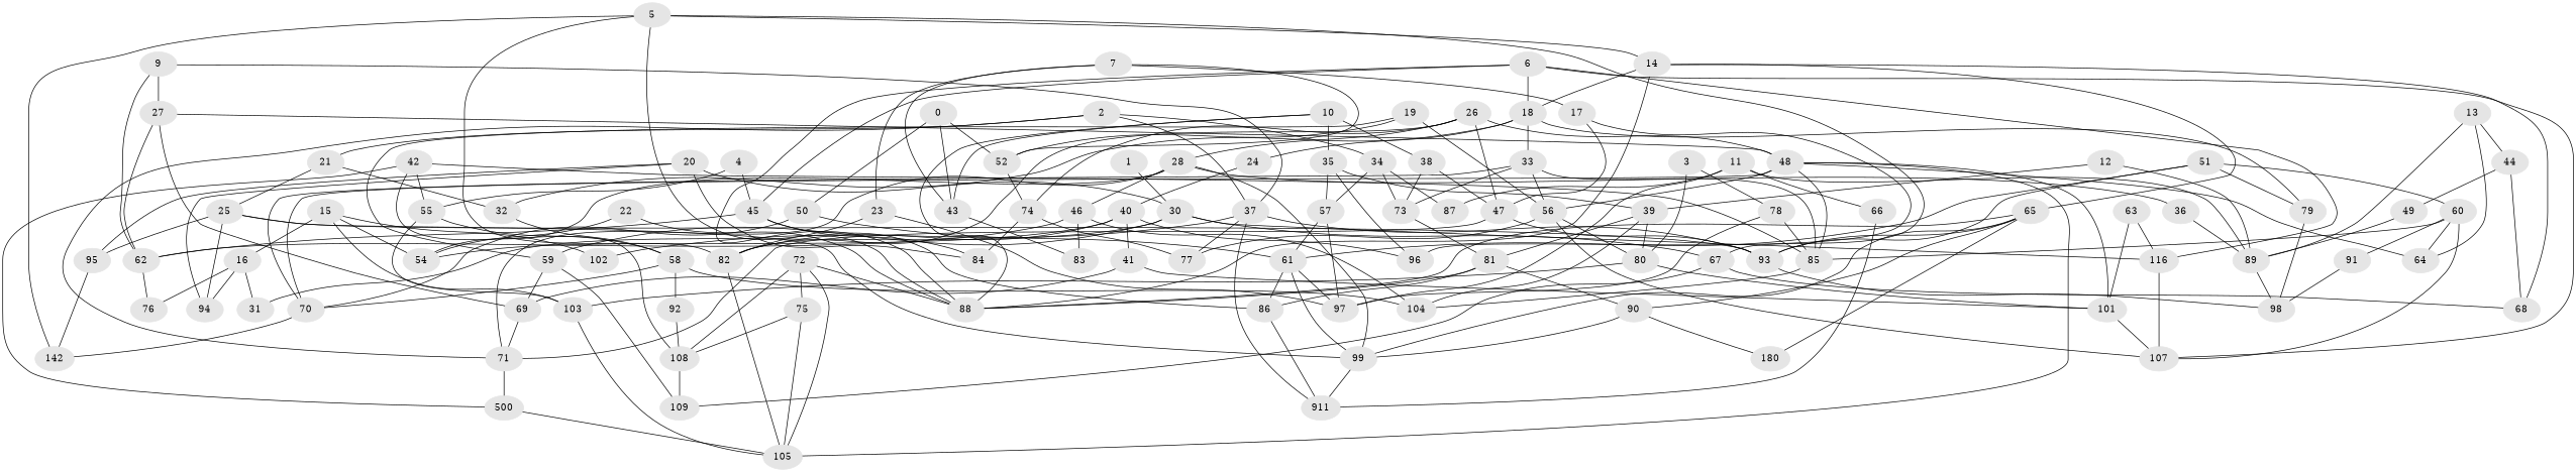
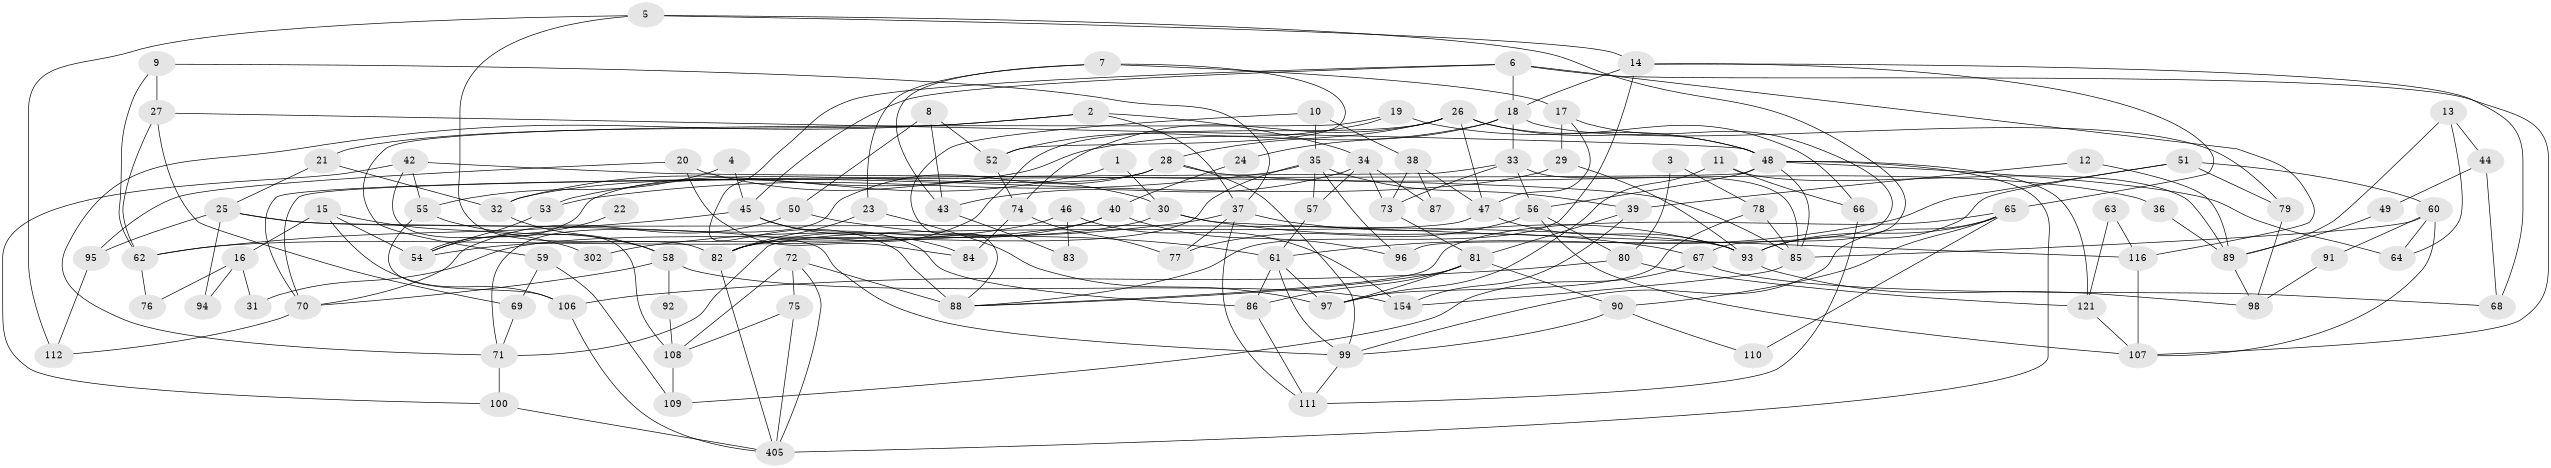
  graph {
    node [color=gray90 style=filled]
    1
    30
+   53
    67
    n5 [label=116]
    31
    59
    54
    2
    21
    34
    37
    71
    32
    25
    73
    57
    87
-   102
+   102 [label=302]
    93
    77
-   111 [label=911]
-   100 [label=500]
+   111
+   100
    3
    78
    80
    97
    85
-   103
-   101
+   103 [label=106]
+   101 [label=121]
    4
    45
    55
    62
    84
    86
    58
    5
    14
    82
    88
-   112 [label=142]
+   112
    18
    65
    68
    109
-   105
+   105 [label=405]
    6
    107
    24
    33
    79
    7
    17
    23
    43
    52
+   29
    47
    96
    83
    74
-   8 [label=0]
+   8
    50
    70
    61
    9
    27
    48
    69
    76
    10
    35
    38
    39
    11
    66
    89
    98
    12
    81
-   104
+   104 [label=154]
    13
    44
    64
    49
    99
    90
-   110 [label=180]
+   110
    15
    16
    94
    40
    56
    19
    20
    95
    22
-   41
    26
    28
    36
    46
    92
    42
    108
    51
    60
    91
    63
    72
    75
    1 -- 30
+   1 -- 53
    30 -- 67
    30 -- n5
    30 -- 31
-   30 -- 59
+   53 -- 54
    67 -- 68
    67 -- 109
    n5 -- 107
    59 -- 109
    59 -- 69
    2 -- 21
    2 -- 34
    2 -- 37
    2 -- 71
    21 -- 32
    21 -- 25
    34 -- 73
    34 -- 57
    34 -- 87
    37 -- 102
    37 -- 93
    37 -- 77
    37 -- 111
    71 -- 100
    32 -- 58
    25 -- 93
    25 -- 99
    25 -- 94
    25 -- 95
    73 -- 81
    57 -- 61
    93 -- 98
    100 -- 105
    3 -- 78
    3 -- 80
    78 -- 97
    78 -- 85
    80 -- 103
    80 -- 101
    85 -- 104
    103 -- 105
    101 -- 107
    4 -- 45
    4 -- 55
    45 -- 62
    45 -- 84
    45 -- 86
    55 -- 103
    55 -- 58
    62 -- 76
    86 -- 111
    58 -- 70
    58 -- 104
    58 -- 92
    5 -- 67
    5 -- 14
    5 -- 82
-   5 -- 88
    5 -- 112
    14 -- 88
    14 -- 18
    14 -- 65
    14 -- 68
    82 -- 105
    18 -- 32
    18 -- 24
    18 -- 33
    18 -- 79
    65 -- 93
    65 -- 88
    65 -- 99
    65 -- 90
    65 -- 110
    6 -- n5
    6 -- 45
    6 -- 88
    6 -- 18
    6 -- 107
    24 -- 40
    33 -- 73
    33 -- 85
    33 -- 70
    33 -- 56
    79 -- 98
    7 -- 17
    7 -- 23
    7 -- 43
    7 -- 52
+   17 -- 29
    17 -- 47
    17 -- 96
    23 -- 97
    23 -- 82
    43 -- 83
    52 -- 74
+   29 -- 32
+   29 -- 93
    47 -- 71
    47 -- 93
    74 -- 77
    74 -- 84
    8 -- 43
    8 -- 52
    8 -- 50
    50 -- 70
    50 -- 61
    70 -- 112
    61 -- 97
    61 -- 86
    61 -- 99
    9 -- 37
    9 -- 62
    9 -- 27
    27 -- 62
    27 -- 48
    27 -- 69
    48 -- 85
    48 -- 101
    48 -- 105
    48 -- 70
    48 -- 64
    48 -- 56
    69 -- 71
    10 -- 88
-   10 -- 43
+   34 -- 43
    10 -- 35
    10 -- 38
+   35 -- 53
    35 -- 57
+   35 -- 82
    35 -- 96
    35 -- 39
    38 -- 73
-   11 -- 87
+   38 -- 87
    38 -- 47
-   39 -- 80
    39 -- 81
    39 -- 104
    11 -- 97
    11 -- 66
    11 -- 89
    66 -- 111
    89 -- 98
    12 -- 39
    12 -- 89
-   57 -- 97
+   81 -- 97
    81 -- 86
    81 -- 88
    81 -- 90
    13 -- 89
    13 -- 44
    13 -- 64
    44 -- 68
    44 -- 49
    49 -- 89
    99 -- 111
    90 -- 99
    90 -- 110
    15 -- 54
    15 -- 102
    15 -- 103
    15 -- 16
    16 -- 31
    16 -- 76
    16 -- 94
    40 -- 54
    40 -- 82
    40 -- 96
-   40 -- 41
    56 -- 77
    56 -- 80
    56 -- 107
    19 -- 59
    19 -- 52
-   19 -- 56
+   19 -- 48
    20 -- 30
    20 -- 84
-   20 -- 94
    20 -- 95
    95 -- 112
    22 -- 54
-   22 -- 88
-   41 -- 101
-   41 -- 69
    26 -- 82
    26 -- 47
    26 -- 74
    26 -- 48
+   26 -- 66
    26 -- 28
    28 -- 54
    28 -- 71
    28 -- 99
    28 -- 36
-   28 -- 46
    36 -- 89
    46 -- 62
    46 -- 83
    46 -- 104
    92 -- 108
    42 -- 100
    42 -- 85
    42 -- 55
    42 -- 108
    108 -- 109
    51 -- 93
    51 -- 79
    51 -- 61
    51 -- 60
    60 -- 85
    60 -- 107
    60 -- 64
    60 -- 91
    91 -- 98
    63 -- n5
    63 -- 101
    72 -- 88
    72 -- 105
    72 -- 108
    72 -- 75
    75 -- 105
    75 -- 108
  }
